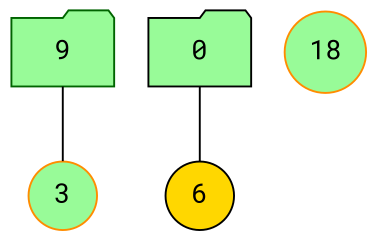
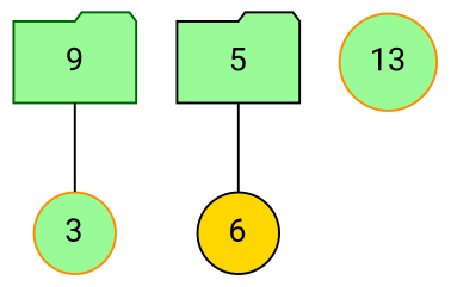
  graph {
    fontname="Roboto Mono"
    node [color=darkorange fillcolor=palegreen fontname="Roboto Mono" shape=circle style=filled]
    edge [fontname="Roboto Mono"]
    n1 [color=darkgreen label=9 shape=folder super="+1+4"]
    3 [super="+14+18"]
-   5 [color=black shape=folder super="+1+8+11+20" label=0]
+   5 [color=black shape=folder super="+1+8+11+20"]
    6 [color=black fillcolor=gold super="+7+9+10"]
-   13 [super="+4+15+16" label=18]
+   13 [super="+4+15+16"]
    n1 -- 3
    5 -- 6
  }
